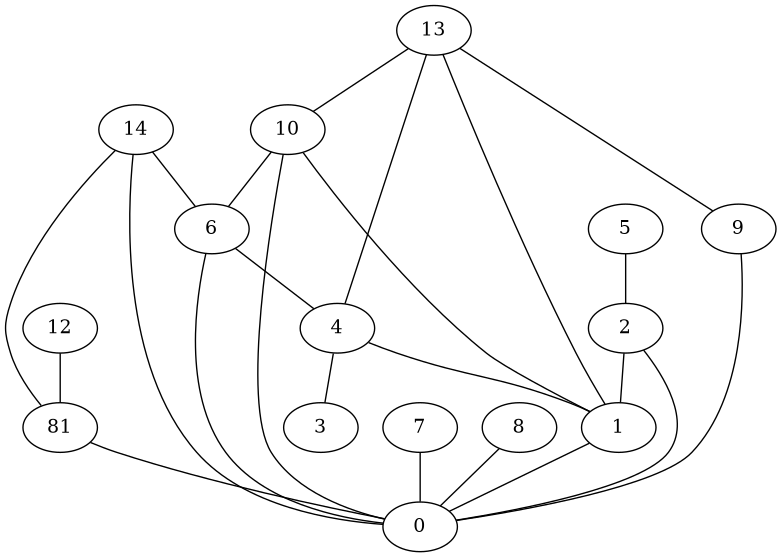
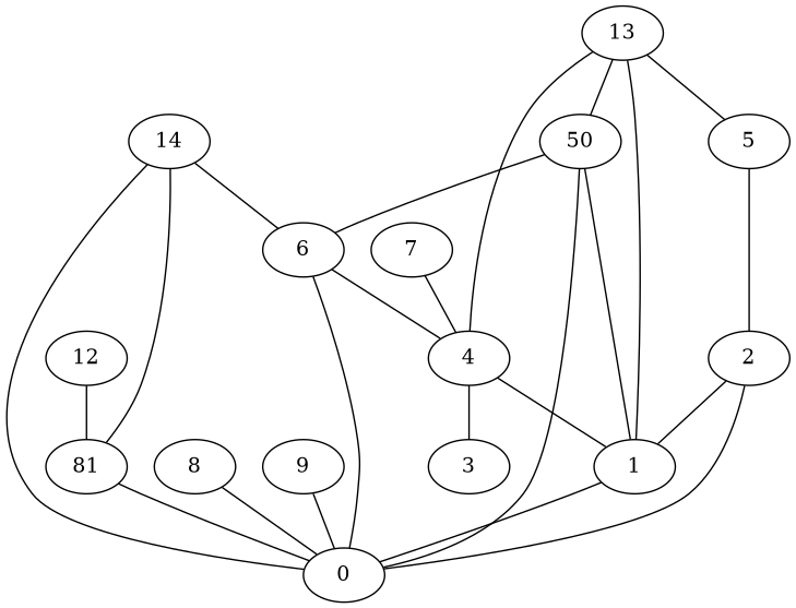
  digraph {
    rankdir=BT
    edge [arrowhead=both]
    0
    1
    2
    6
    7
    8
    9
-   10
+   10 [label=50]
    n9 [label=81]
    14
    13
    4
    5
    12
    3
    0 -> 1
    0 -> 2
    0 -> 6
-   0 -> 7
+   4 -> 7
    0 -> 8
    0 -> 9
    0 -> 10
    0 -> n9
    0 -> 14
    1 -> 2
    1 -> 10
    1 -> 13
    1 -> 4
    2 -> 5
    6 -> 10
    6 -> 14
-   9 -> 13
+   5 -> 13
    10 -> 13
    n9 -> 14
    n9 -> 12
    4 -> 6
    4 -> 13
    3 -> 4
  }
